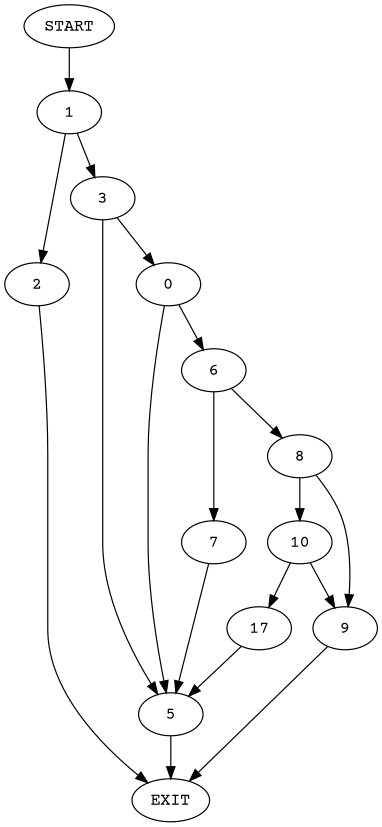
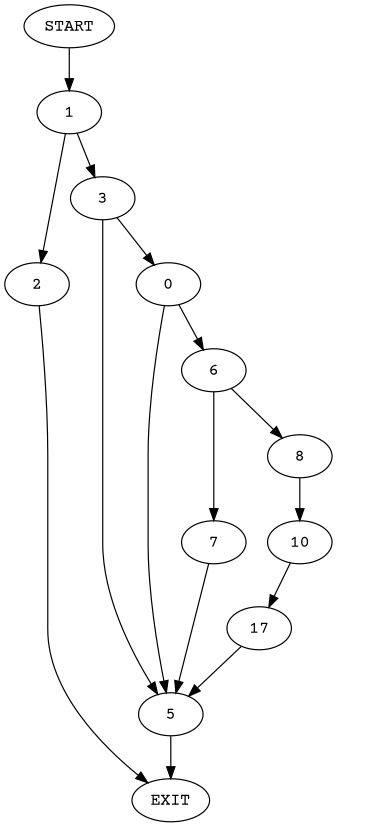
  digraph {
    fontname="Courier Prime"
    node [fontname="Courier Prime"]
    edge [fontname="Courier Prime"]
    n1 [label=START]
    1
    2
    3
    n5 [label=EXIT]
    n6 [label=0]
    5
    6
    7
    8
-   9
    10
    n13 [label=17]
    n1 -> 1
    1 -> 2
    1 -> 3
    2 -> n5
    3 -> n6
    3 -> 5
    n6 -> 5
    n6 -> 6
    5 -> n5
    6 -> 7
    6 -> 8
    7 -> 5
-   8 -> 9
    8 -> 10
-   9 -> n5
-   10 -> 9
    10 -> n13
    n13 -> 5
  }
